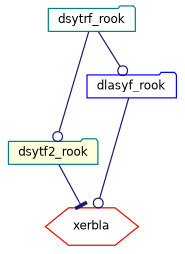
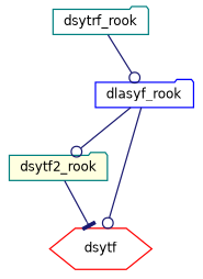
  digraph {
    rankdir=TB
    node [color=teal fillcolor=white fontname=Helvetica fontsize=10 shape=folder style=filled]
    edge [arrowhead=odot color=midnightblue fontname=Helvetica fontsize=10 labelfontname=Helvetica labelfontsize=10 style=solid]
    n1 [fontcolor=black height=0.2 label=dsytrf_rook width=0.4]
    n2 [color=blue height=0.2 label=dlasyf_rook width=0.4]
    n3 [fillcolor=lightyellow height=0.2 label=dsytf2_rook width=0.4]
-   n4 [color=red height=0.2 label=xerbla shape=hexagon width=0.4]
+   n4 [color=red height=0.2 label=dsytf shape=hexagon width=0.4]
    n1 -> n2
-   n1 -> n3
+   n2 -> n3
    n2 -> n4
    n3 -> n4 [arrowhead=tee]
  }
